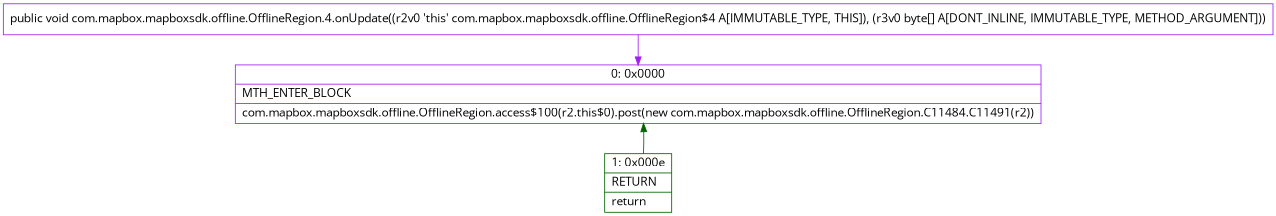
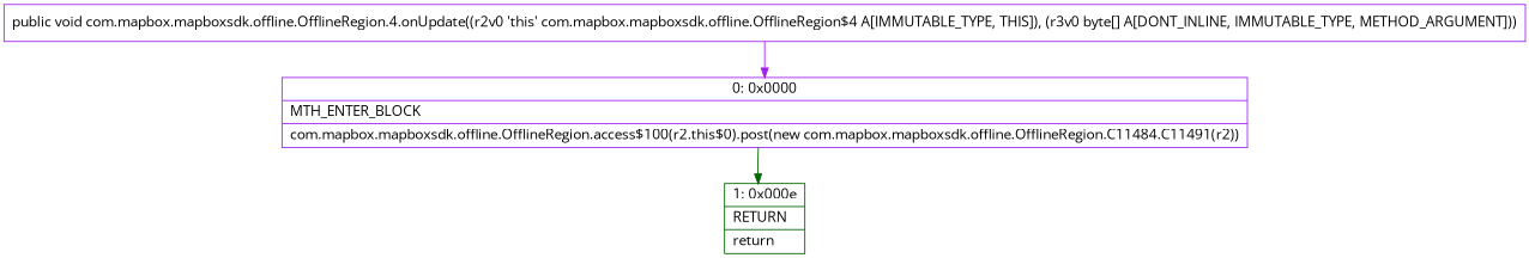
  digraph {
    fontname="Open Sans"
    node [shape=record color=purple fontname="Open Sans"]
    edge [fontname="Open Sans"]
    n1 [label="{0\:\ 0x0000|MTH_ENTER_BLOCK\l|com.mapbox.mapboxsdk.offline.OfflineRegion.access$100(r2.this$0).post(new com.mapbox.mapboxsdk.offline.OfflineRegion.C11484.C11491(r2))\l}"]
    n2 [label="{1\:\ 0x000e|RETURN\l|return\l}" color=darkgreen]
    n3 [label="{public void com.mapbox.mapboxsdk.offline.OfflineRegion.4.onUpdate((r2v0 'this' com.mapbox.mapboxsdk.offline.OfflineRegion$4 A[IMMUTABLE_TYPE, THIS]), (r3v0 byte[] A[DONT_INLINE, IMMUTABLE_TYPE, METHOD_ARGUMENT])) }"]
-   n2 -> n1 [color=darkgreen]
+   n1 -> n2 [color=darkgreen]
    n3 -> n1 [color=purple]
  }
